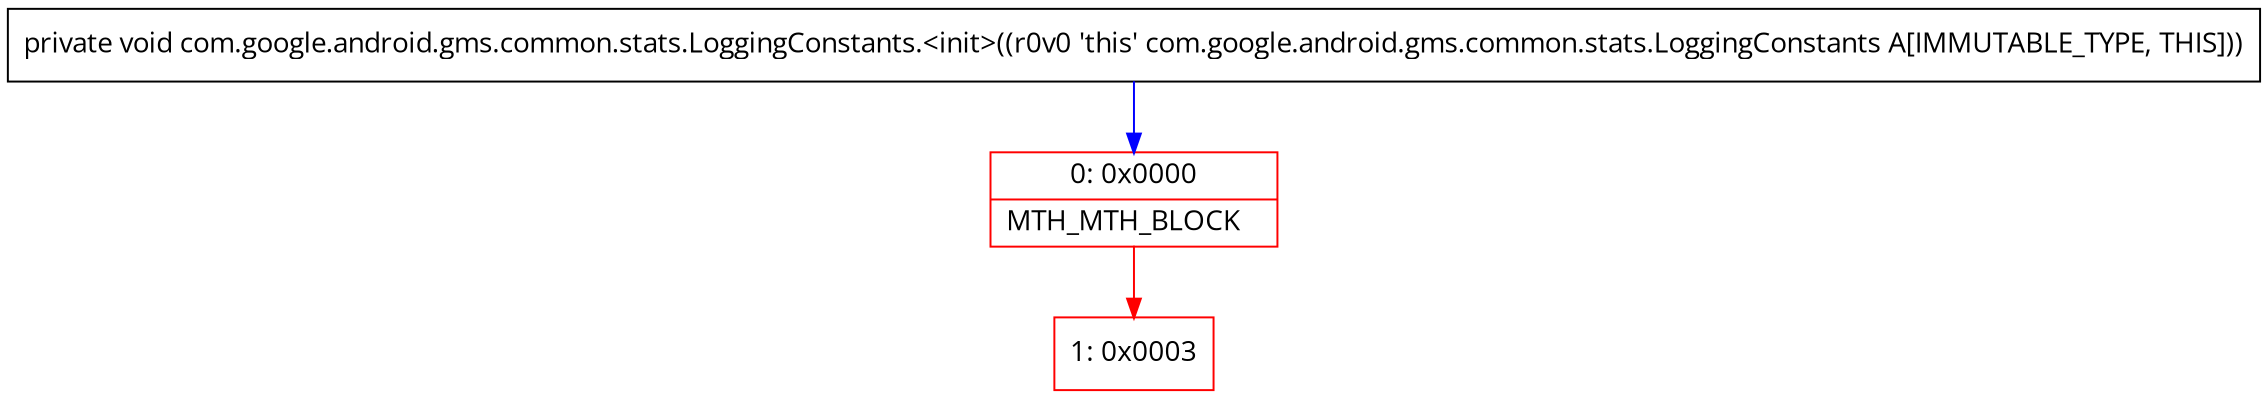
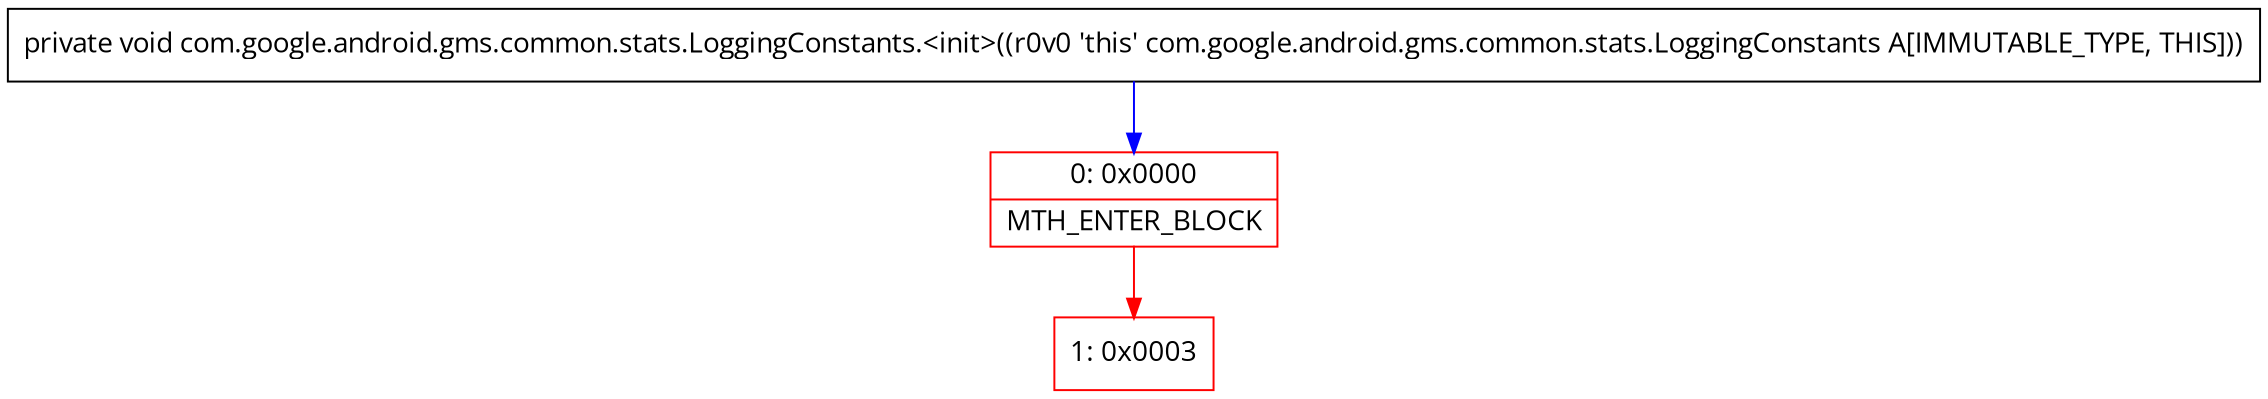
  digraph {
    fontname="Open Sans"
    node [color=red shape=record fontname="Open Sans"]
    edge [fontname="Open Sans"]
-   n1 [label="{0\:\ 0x0000|MTH_MTH_BLOCK\l}"]
+   n1 [label="{0\:\ 0x0000|MTH_ENTER_BLOCK\l}"]
    n2 [label="{1\:\ 0x0003}"]
    n3 [label="{private void com.google.android.gms.common.stats.LoggingConstants.\<init\>((r0v0 'this' com.google.android.gms.common.stats.LoggingConstants A[IMMUTABLE_TYPE, THIS])) }" color=""]
    subgraph cluster_1 {
      label="R(0)"
    }
    n1 -> n2 [color=red]
    n3 -> n1 [color=blue]
  }
